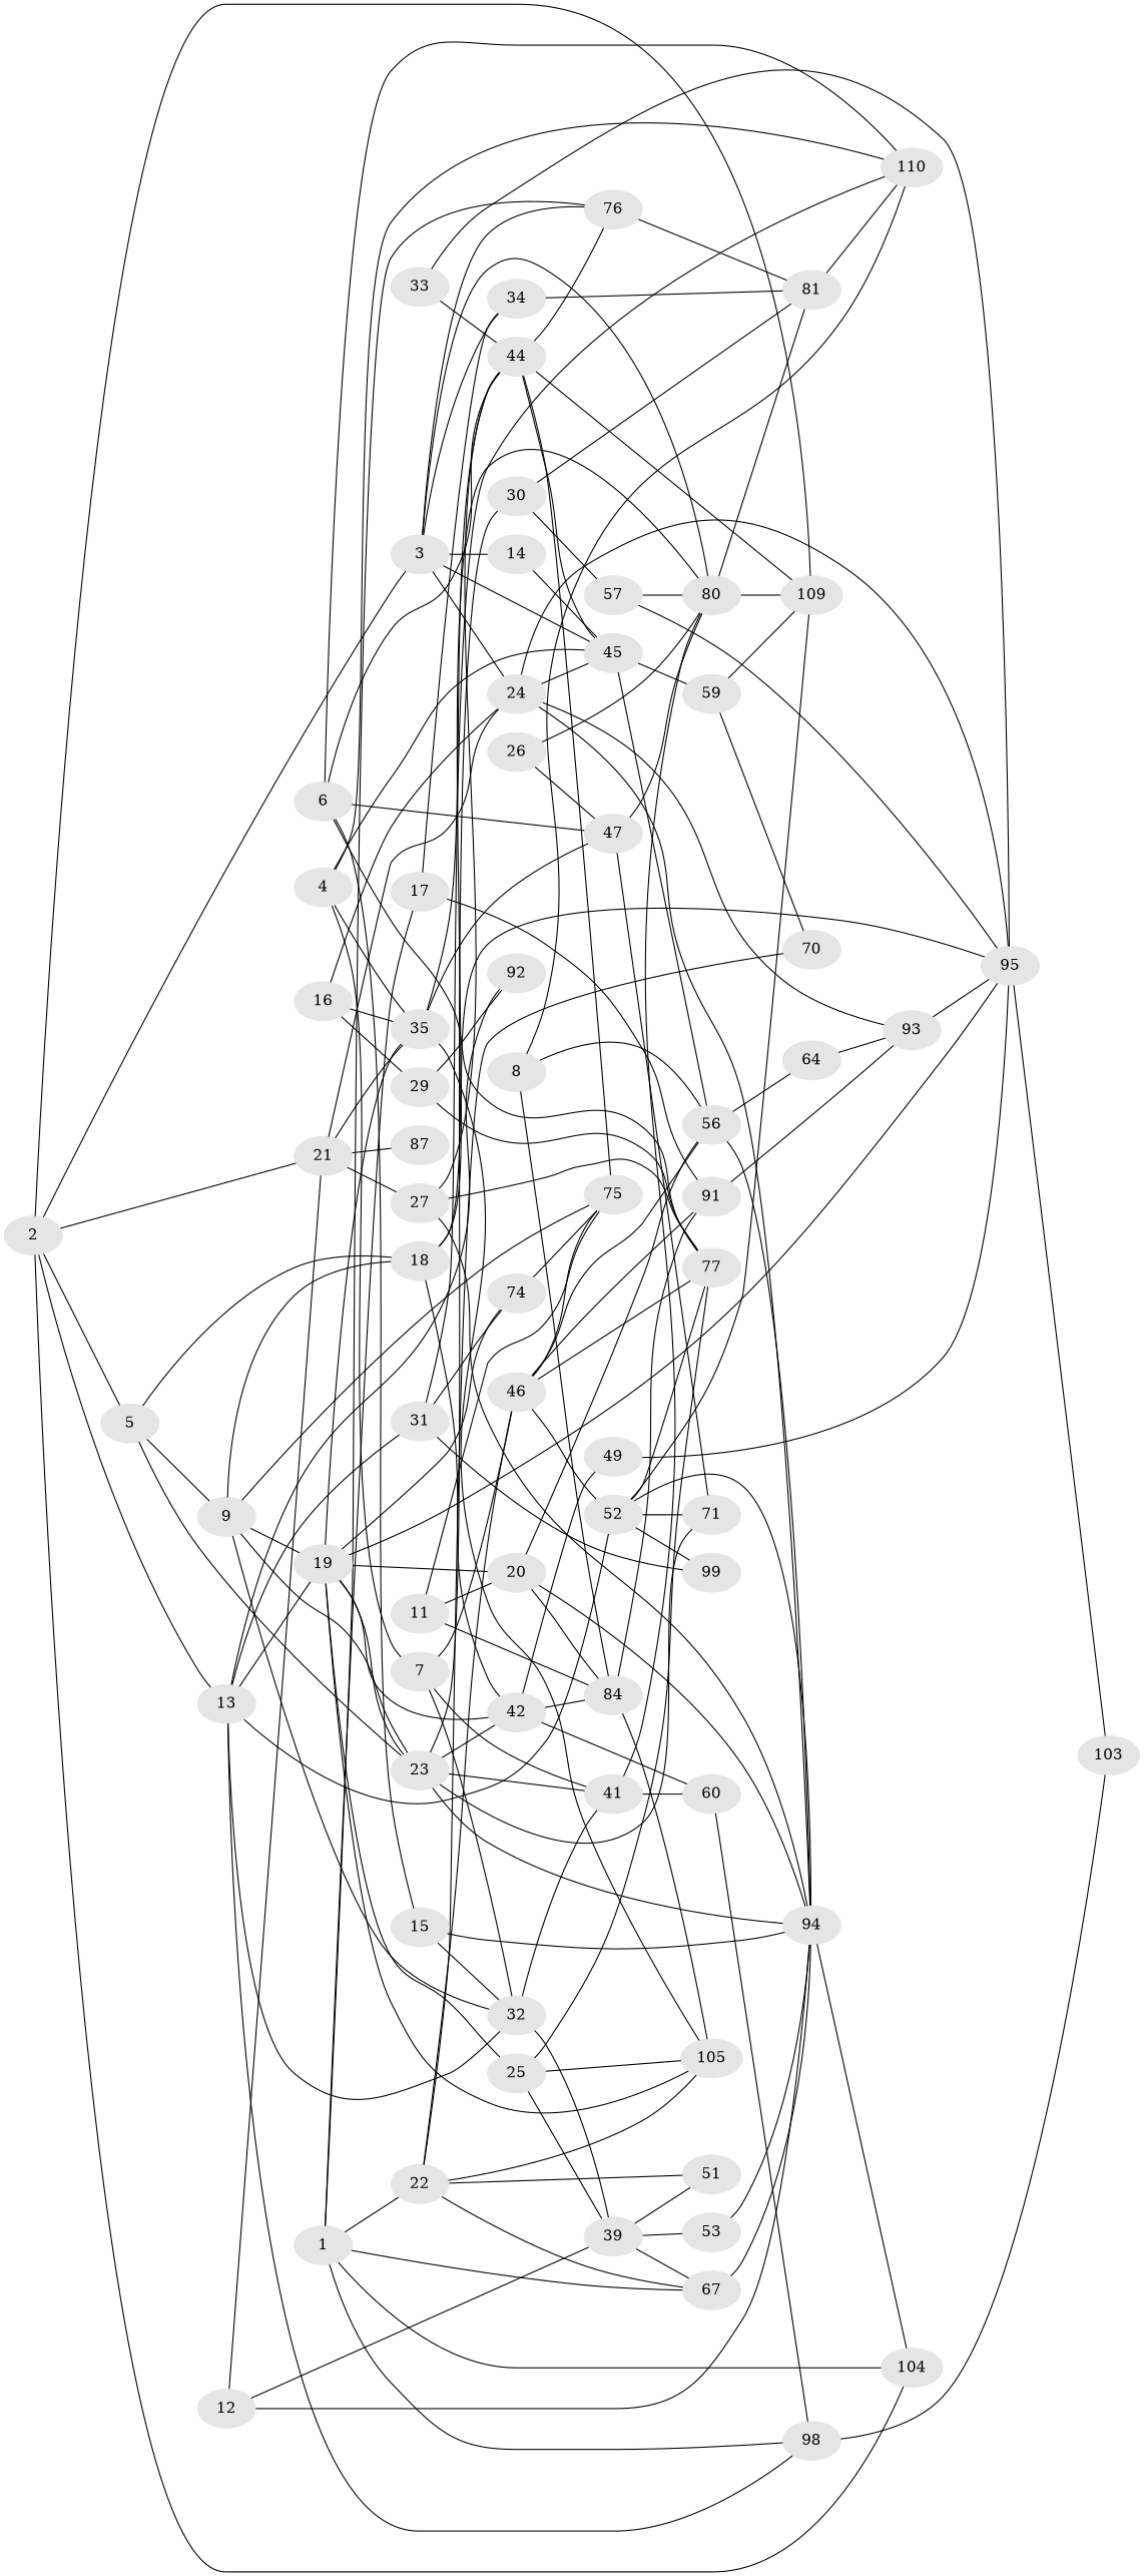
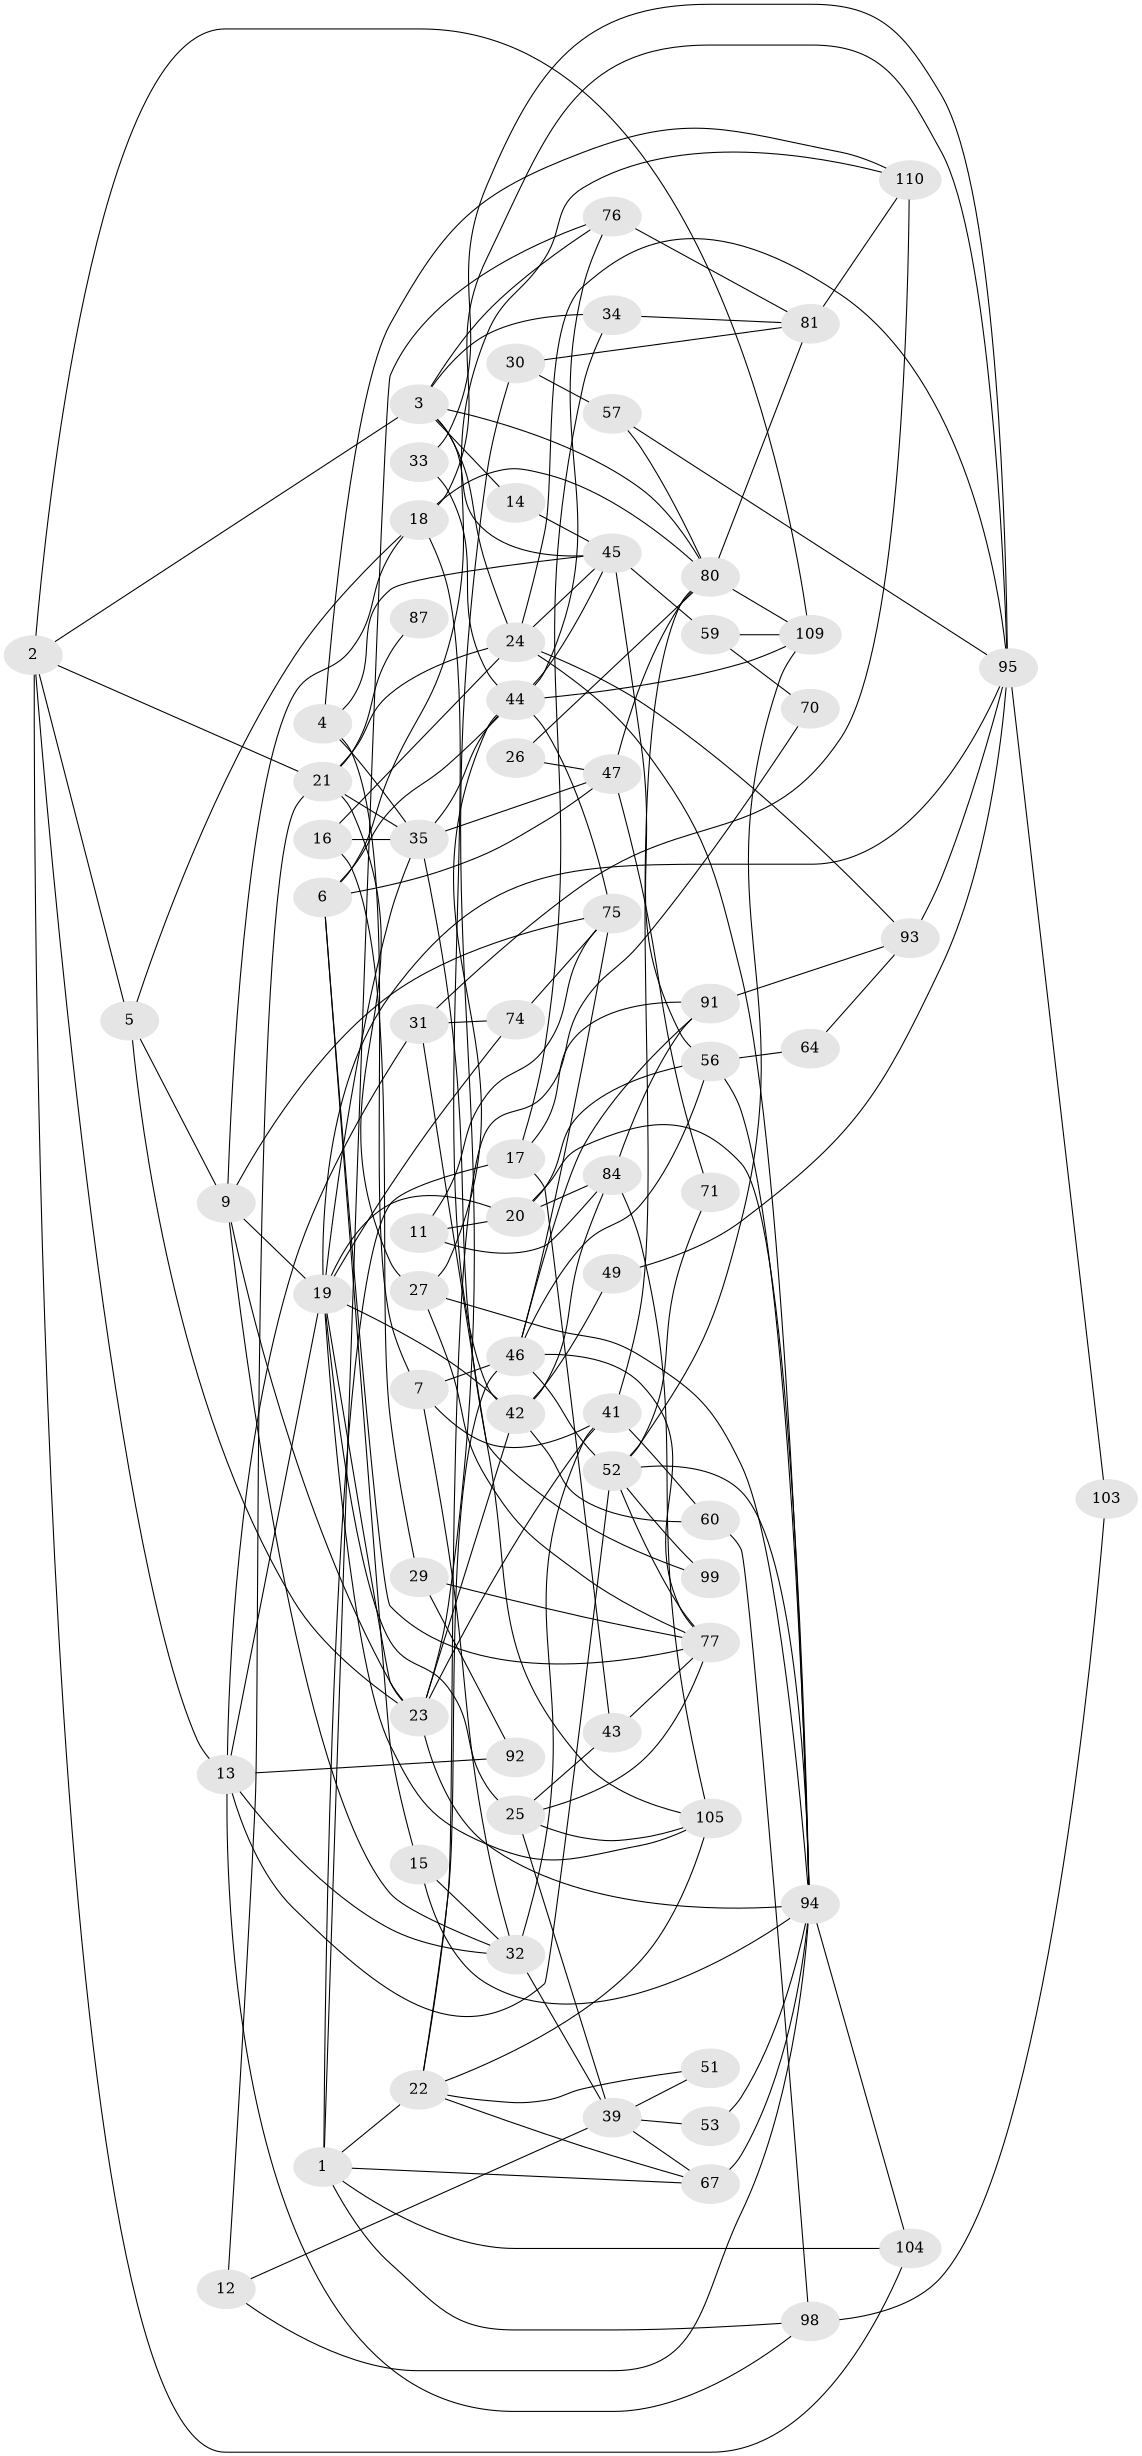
  graph {
    rankdir=LR
    node [color=gray90 style=filled]
    1 [super="+83"]
    17 [super="+40"]
    22 [super="+50"]
    67
    76
    98
    104
    34
+   43
    91
    46 [super="+108"]
    105
    51
    70
    94 [super="+112"]
    81 [super="+82"]
    103
    2 [super="+10"]
    3 [super="+28"]
    5 [super="+78"]
    13 [super="+72"]
    21 [super="+102"]
    109
    14
    24 [super="+48"]
    45 [super="+63"]
    80 [super="+96"]
    9
    18 [super="+61"]
    23 [super="+38"]
    32 [super="+111"]
    19 [super="+85"]
    31
    52 [super="+88"]
    92
    35 [super="+65"]
    27 [super="+89"]
    87
    95 [super="+101"]
    93
    56 [super="+69"]
    59
    4 [super="+79"]
    7 [super="+37"]
    110
    41 [super="+86"]
    44 [super="+73"]
    47
    75 [super="+90"]
    42 [super="+100"]
    30 [super="+36"]
    71
    6 [super="+58"]
    15
    77 [super="+106"]
    39 [super="+107"]
    60 [super="+66"]
    64
-   8
    84 [super="+97"]
    20 [super="+54"]
    25
    74
    11
    12
    53
    99
    16 [super="+68"]
    29
    49
    57 [super="+62"]
    26
    33
    1 -- 17
    1 -- 22
    1 -- 67
    1 -- 76
    1 -- 98
    1 -- 104
    17 -- 34
+   17 -- 43
    17 -- 91
    22 -- 67
    22 -- 46
    22 -- 105
    22 -- 51
    22 -- 70
    67 -- 94
    76 -- 81
    98 -- 103
    34 -- 81
+   43 -- 77
    91 -- 93
    46 -- 91
    46 -- 52
    46 -- 56
    46 -- 75
    46 -- 77
    94 -- 104
    81 -- 110
    2 -- 104
    2 -- 3
    2 -- 5
    2 -- 13
    2 -- 21
    2 -- 109
    3 -- 76
    3 -- 34
    3 -- 14
    3 -- 24
    3 -- 45
    3 -- 80
    5 -- 9
    5 -- 18
    5 -- 23
    13 -- 98
    13 -- 32
    13 -- 19
    13 -- 31
    13 -- 52
    13 -- 92
    21 -- 24
    21 -- 35
    21 -- 27
    21 -- 87
    14 -- 45
    24 -- 94
    24 -- 45 [weight=2]
    24 -- 95
    24 -- 93
    45 -- 56
    45 -- 59
    80 -- 81
    80 -- 109
    9 -- 18
    9 -- 23
    9 -- 32
    9 -- 19
    9 -- 75
    18 -- 80
    18 -- 95
    18 -- 42
    23 -- 94
    23 -- 41 [weight=2]
    23 -- 42
    23 -- 30
-   23 -- 71
    32 -- 41 [weight=2]
    32 -- 39 [weight=2]
    19 -- 105
    19 -- 23
    19 -- 35
    19 -- 95
    19 -- 42
    19 -- 20
    19 -- 25
    19 -- 74
    31 -- 110
    31 -- 74
    31 -- 99
    52 -- 94
    52 -- 109
    52 -- 71 [weight=2]
    52 -- 77
    52 -- 99
    35 -- 105 [weight=2]
    35 -- 44
    35 -- 47
    27 -- 94
    27 -- 44
    27 -- 77
    95 -- 103
    93 -- 95
    56 -- 94
    56 -- 64
    59 -- 70
    59 -- 109
    4 -- 45
    4 -- 35
    4 -- 7
    4 -- 110
    7 -- 46 [weight=2]
    7 -- 32
    7 -- 41
    41 -- 80
    41 -- 60
    44 -- 76
    44 -- 109
    44 -- 45
    44 -- 75
    47 -- 80
    47 -- 71
    42 -- 60
    42 -- 84
    42 -- 49 [weight=2]
    30 -- 81
    30 -- 57
    6 -- 110
    6 -- 44
    6 -- 47
    6 -- 15
    6 -- 77
    15 -- 94
    15 -- 32
    39 -- 67
    39 -- 51
    39 -- 53
    60 -- 98
    64 -- 93
-   8 -- 56
-   8 -- 110
-   8 -- 84
    84 -- 91
    84 -- 105
    20 -- 94
    20 -- 56
    20 -- 84
+   25 -- 43
    25 -- 105
    25 -- 77
    25 -- 39
    74 -- 75
    11 -- 75
    11 -- 84
    11 -- 20
    12 -- 94
    12 -- 21
    12 -- 39
    53 -- 94
    16 -- 24 [weight=2]
    16 -- 35
    16 -- 29
    29 -- 92
    29 -- 77
    49 -- 95
    57 -- 80
    57 -- 95
    26 -- 80 [weight=2]
    26 -- 47
    33 -- 95
    33 -- 44
  }
